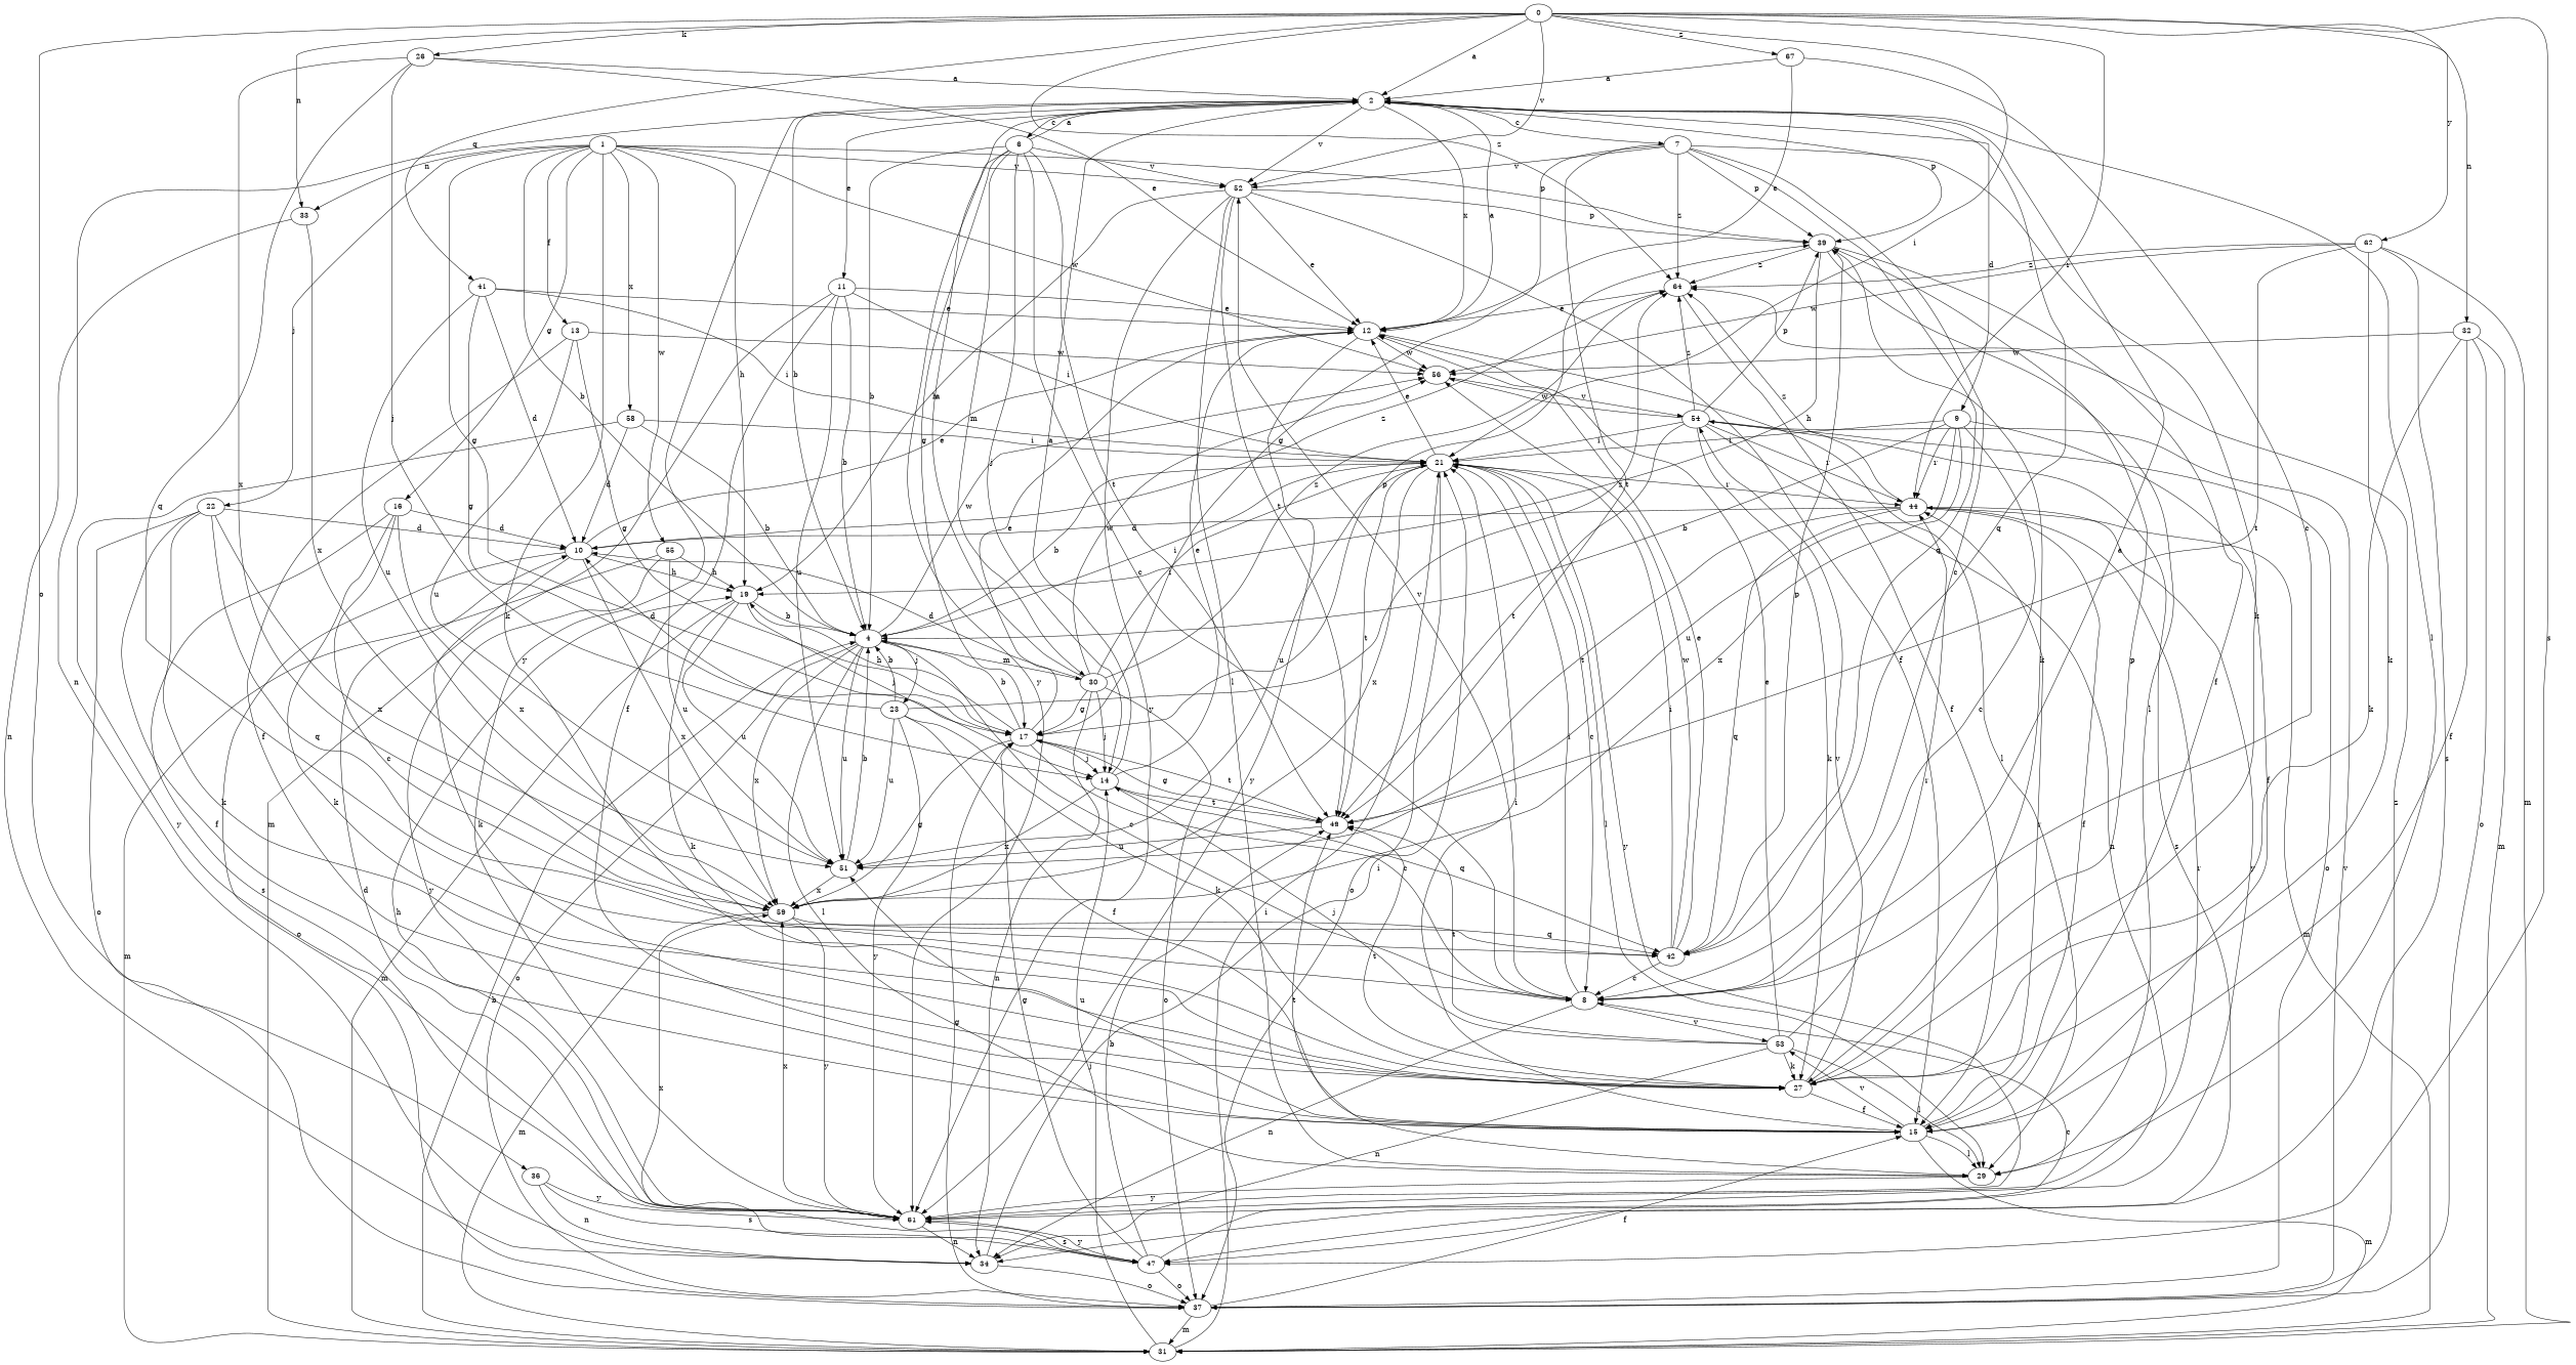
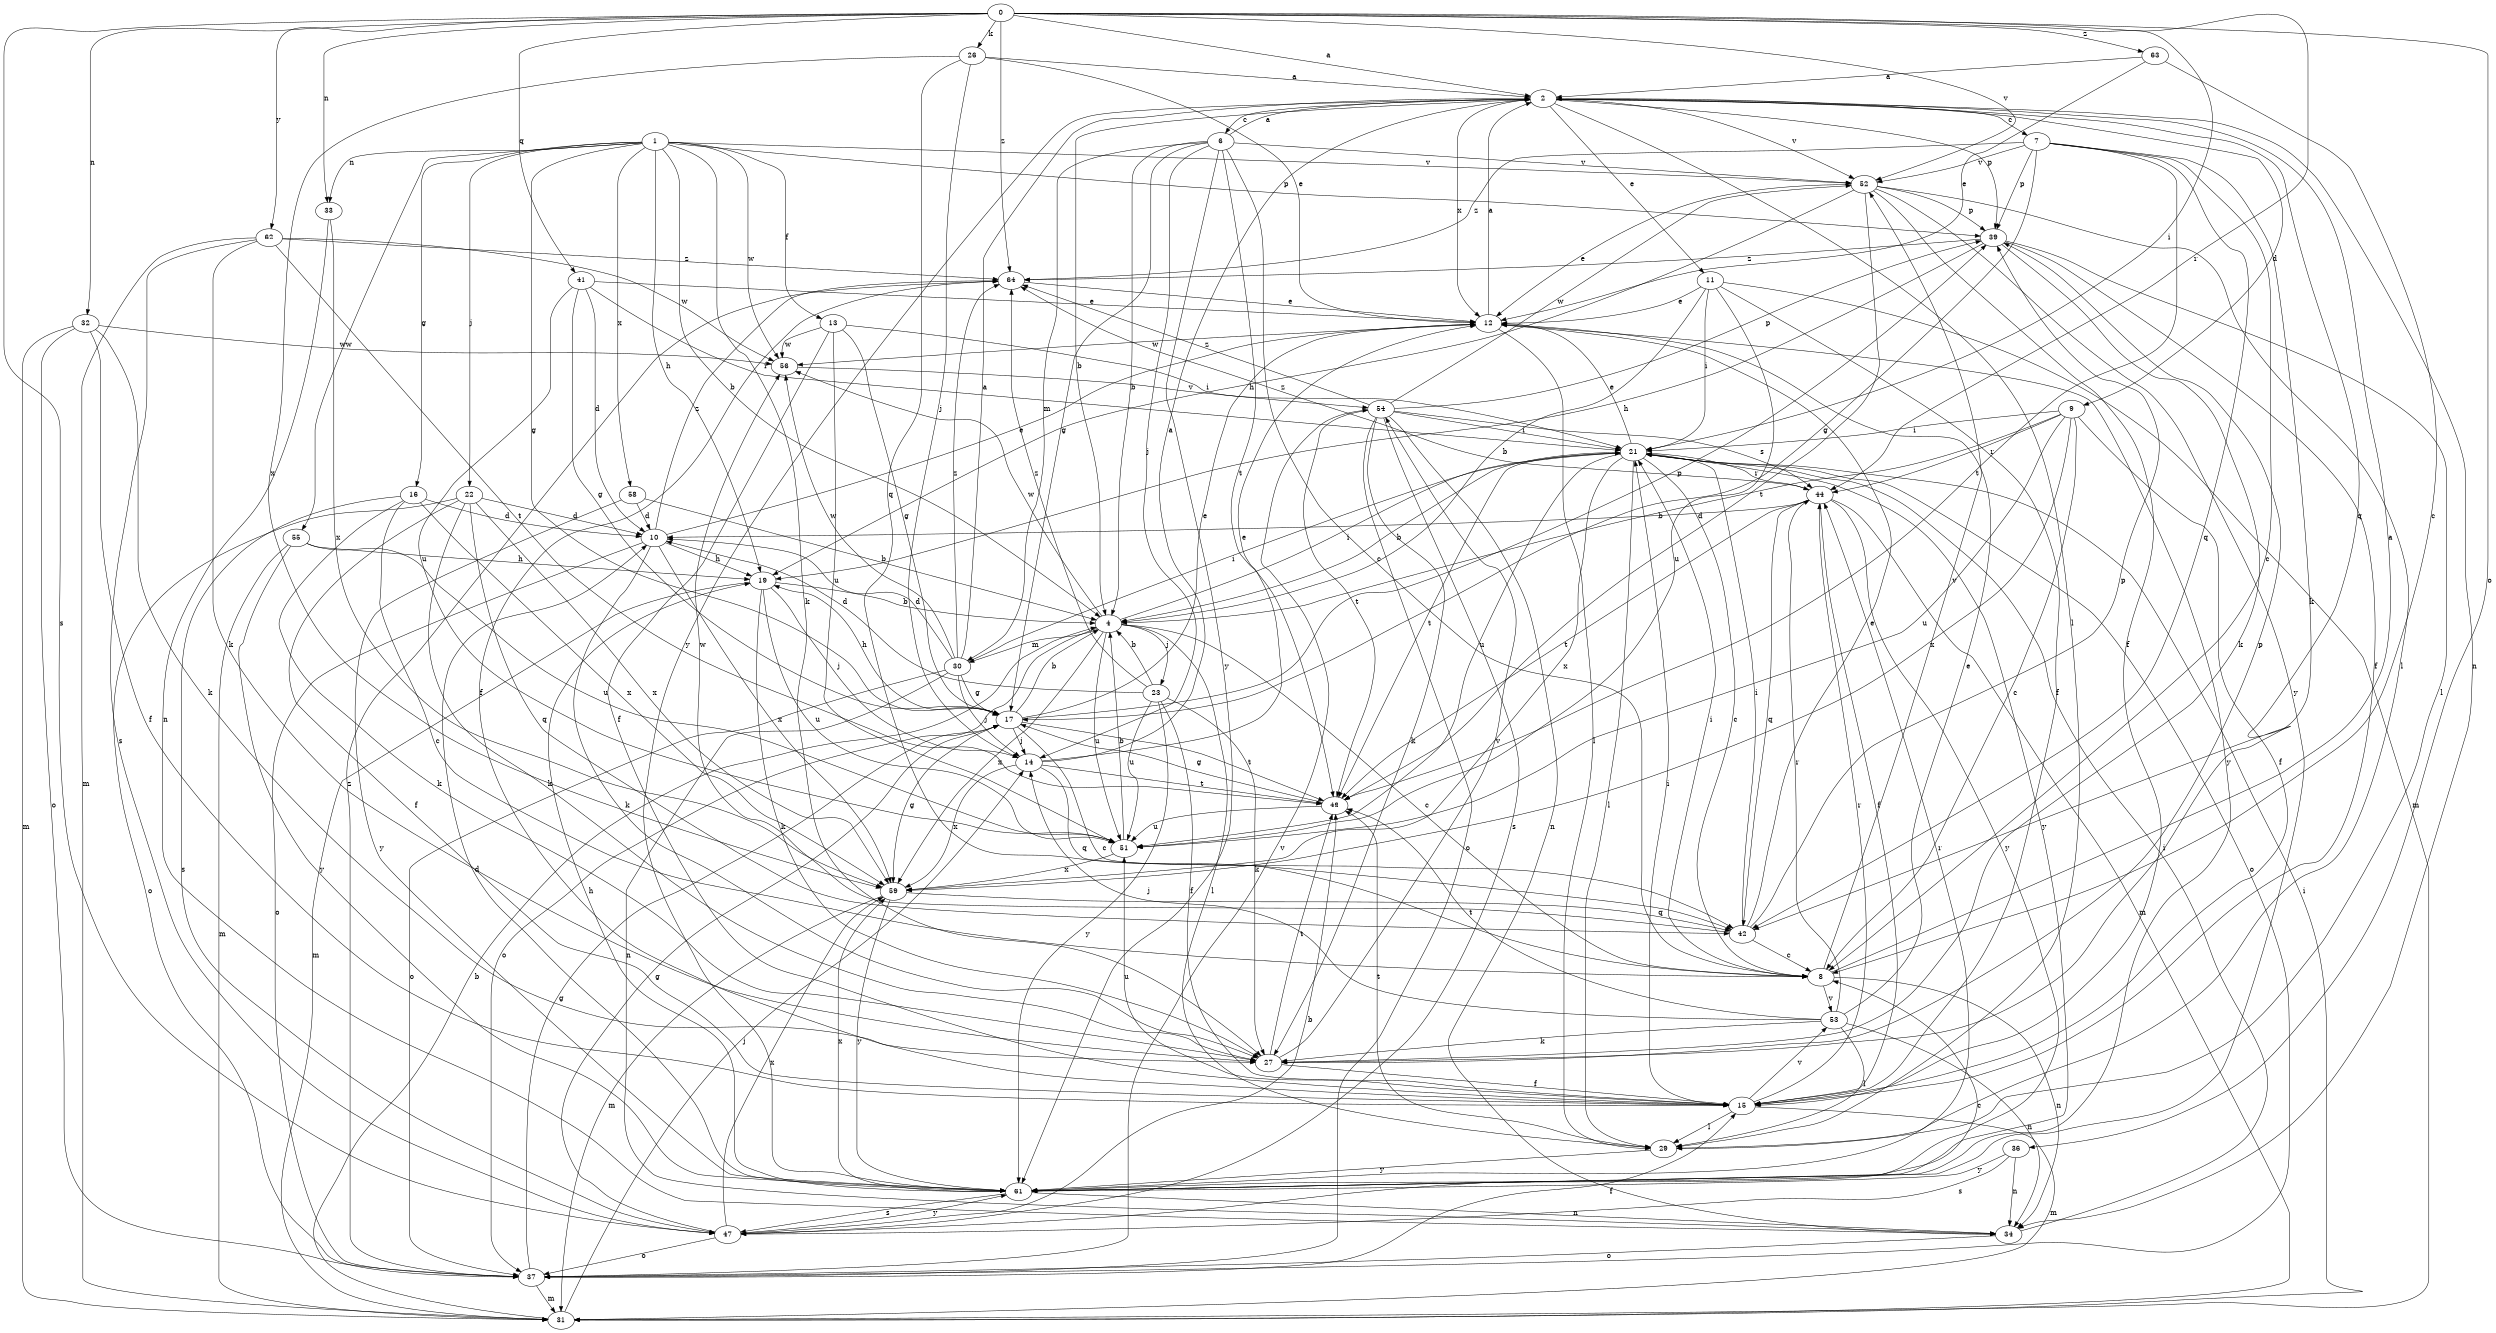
  strict digraph {
    0
    2
    21
    26
    32
    33
    36
    41
    44
    47
    52
    n12 [label=62]
-   63 [label=67]
+   63
    64
    4
    39
    6
    7
    9
    11
    12
    29
    34
    42
    61
    8
    37
    51
    59
    49
    n31 [label=14]
    15
    27
    56
    31
    17
    10
    19
    1
    13
    16
    22
    55
    58
    23
    30
    53
    54
    0 -> 2 [label=a]
    0 -> 21 [label=i]
    0 -> 26 [label=k]
    0 -> 32 [label=n]
    0 -> 33 [label=n]
    0 -> 36 [label=o]
    0 -> 41 [label=q]
    0 -> 44 [label=r]
    0 -> 47 [label=s]
    0 -> 52 [label=v]
    0 -> n12 [label=y]
    0 -> 63 [label=z]
    0 -> 64 [label=z]
    2 -> 52 [label=v]
    2 -> 4 [label=b]
    2 -> 39 [label=p]
    2 -> 6 [label=c]
    2 -> 7 [label=c]
    2 -> 9 [label=d]
    2 -> 11 [label=e]
    2 -> 12 [label=x]
    2 -> 29 [label=l]
    2 -> 34 [label=n]
    2 -> 42 [label=q]
    2 -> 61 [label=y]
    21 -> 44 [label=r]
    21 -> 4 [label=b]
    21 -> 12 [label=e]
    21 -> 29 [label=l]
    21 -> 61 [label=y]
    21 -> 8 [label=c]
    21 -> 37 [label=o]
    21 -> 51 [label=u]
    21 -> 59 [label=x]
    21 -> 49 [label=t]
    26 -> 2 [label=a]
    26 -> 12 [label=e]
    26 -> 42 [label=q]
    26 -> 59 [label=x]
    26 -> n31 [label=j]
    32 -> 37 [label=o]
    32 -> 15 [label=f]
    32 -> 27 [label=k]
    32 -> 56 [label=w]
    32 -> 31 [label=m]
    33 -> 34 [label=n]
    33 -> 59 [label=x]
    36 -> 47 [label=s]
    36 -> 34 [label=n]
    36 -> 61 [label=y]
    41 -> 21 [label=i]
    41 -> 12 [label=e]
    41 -> 51 [label=u]
    41 -> 17 [label=g]
    41 -> 10 [label=d]
    44 -> 64 [label=z]
    44 -> 42 [label=q]
    44 -> 61 [label=y]
    44 -> 49 [label=t]
    44 -> 15 [label=f]
    44 -> 31 [label=m]
    44 -> 10 [label=d]
    47 -> 61 [label=y]
    47 -> 8 [label=c]
    47 -> 37 [label=o]
    47 -> 59 [label=x]
    47 -> 49 [label=b]
    47 -> 17 [label=g]
    52 -> 39 [label=p]
    52 -> 12 [label=e]
    52 -> 29 [label=l]
    52 -> 61 [label=y]
    52 -> 49 [label=t]
    52 -> 15 [label=f]
    52 -> 19 [label=h]
    n12 -> 47 [label=s]
    n12 -> 64 [label=z]
    n12 -> 49 [label=t]
    n12 -> 27 [label=k]
    n12 -> 56 [label=w]
    n12 -> 31 [label=m]
    63 -> 2 [label=a]
    63 -> 12 [label=e]
    63 -> 8 [label=c]
    64 -> 12 [label=e]
    64 -> 15 [label=f]
    4 -> 21 [label=i]
    4 -> 29 [label=l]
    4 -> 8 [label=c]
    4 -> 37 [label=o]
    4 -> 51 [label=u]
    4 -> 59 [label=x]
    4 -> 56 [label=w]
    4 -> 23 [label=j]
    4 -> 30 [label=m]
    39 -> 64 [label=z]
    39 -> 29 [label=l]
    39 -> 15 [label=f]
    39 -> 27 [label=k]
    39 -> 19 [label=h]
    6 -> 2 [label=a]
    6 -> 52 [label=v]
    6 -> 4 [label=b]
    6 -> 61 [label=y]
    6 -> 8 [label=c]
    6 -> 49 [label=t]
    6 -> n31 [label=j]
    6 -> 17 [label=g]
    6 -> 30 [label=m]
    7 -> 52 [label=v]
    7 -> 64 [label=z]
    7 -> 39 [label=p]
    7 -> 42 [label=q]
    7 -> 8 [label=c]
    7 -> 49 [label=t]
    7 -> 27 [label=k]
    7 -> 17 [label=g]
    9 -> 21 [label=i]
    9 -> 44 [label=r]
    9 -> 4 [label=b]
    9 -> 8 [label=c]
    9 -> 51 [label=u]
    9 -> 59 [label=x]
    9 -> 15 [label=f]
    11 -> 21 [label=i]
    11 -> 4 [label=b]
    11 -> 12 [label=e]
    11 -> 51 [label=u]
    11 -> 15 [label=f]
    11 -> 31 [label=m]
    12 -> 2 [label=a]
    12 -> 29 [label=l]
    12 -> 61 [label=y]
    12 -> 56 [label=w]
    29 -> 61 [label=y]
    29 -> 49 [label=t]
    34 -> 21 [label=i]
    34 -> 37 [label=o]
    42 -> 21 [label=i]
    42 -> 39 [label=p]
    42 -> 12 [label=e]
    42 -> 8 [label=c]
    42 -> 56 [label=w]
    61 -> 44 [label=r]
    61 -> 47 [label=s]
    61 -> 34 [label=n]
    61 -> 59 [label=x]
    61 -> 10 [label=d]
    61 -> 19 [label=h]
    8 -> 2 [label=a]
    8 -> 21 [label=i]
    8 -> 52 [label=v]
    8 -> 34 [label=n]
    8 -> 53 [label=v]
    37 -> 64 [label=z]
    37 -> 15 [label=f]
    37 -> 31 [label=m]
    37 -> 17 [label=g]
    37 -> 54 [label=v]
    51 -> 4 [label=b]
    51 -> 59 [label=x]
    59 -> 42 [label=q]
    59 -> 61 [label=y]
    59 -> 31 [label=m]
    49 -> 51 [label=u]
    49 -> 17 [label=g]
    n31 -> 2 [label=a]
    n31 -> 12 [label=e]
    n31 -> 42 [label=q]
    n31 -> 59 [label=x]
    n31 -> 49 [label=t]
    15 -> 21 [label=i]
    15 -> 44 [label=r]
    15 -> 29 [label=l]
    15 -> 51 [label=u]
    15 -> 31 [label=m]
    15 -> 53 [label=v]
    27 -> 39 [label=p]
    27 -> 49 [label=t]
    27 -> 15 [label=f]
    27 -> 54 [label=v]
    56 -> 54 [label=v]
    31 -> 21 [label=i]
    31 -> 4 [label=b]
    31 -> n31 [label=j]
    17 -> 4 [label=b]
    17 -> 39 [label=p]
    17 -> 12 [label=e]
    17 -> 8 [label=c]
    17 -> 59 [label=g]
    17 -> 49 [label=t]
    17 -> n31 [label=j]
    17 -> 19 [label=h]
    10 -> 64 [label=z]
    10 -> 12 [label=e]
    10 -> 37 [label=o]
    10 -> 59 [label=x]
    10 -> 27 [label=k]
    10 -> 19 [label=h]
    19 -> 4 [label=b]
    19 -> 51 [label=u]
    19 -> n31 [label=j]
    19 -> 27 [label=k]
    19 -> 31 [label=m]
    1 -> 33 [label=n]
    1 -> 52 [label=v]
    1 -> 4 [label=b]
    1 -> 39 [label=p]
    1 -> 27 [label=k]
    1 -> 56 [label=w]
    1 -> 17 [label=g]
    1 -> 19 [label=h]
    1 -> 13 [label=f]
    1 -> 16 [label=g]
    1 -> 22 [label=j]
    1 -> 55 [label=w]
    1 -> 58 [label=x]
    13 -> 51 [label=u]
    13 -> 15 [label=f]
    13 -> 56 [label=w]
    13 -> 17 [label=g]
    16 -> 47 [label=s]
    16 -> 8 [label=c]
    16 -> 59 [label=x]
    16 -> 27 [label=k]
    16 -> 10 [label=d]
    22 -> 42 [label=q]
    22 -> 37 [label=o]
    22 -> 59 [label=x]
    22 -> 15 [label=f]
    22 -> 27 [label=k]
    22 -> 10 [label=d]
    55 -> 61 [label=y]
    55 -> 51 [label=u]
    55 -> 31 [label=m]
    55 -> 19 [label=h]
-   58 -> 21 [label=i]
+   13 -> 21 [label=i]
    58 -> 4 [label=b]
    58 -> 61 [label=y]
    58 -> 10 [label=d]
    23 -> 64 [label=z]
    23 -> 4 [label=b]
    23 -> 61 [label=y]
    23 -> 51 [label=u]
    23 -> 15 [label=f]
    23 -> 27 [label=k]
    23 -> 10 [label=d]
    30 -> 2 [label=a]
    30 -> 21 [label=i]
    30 -> 64 [label=z]
    30 -> 34 [label=n]
    30 -> 37 [label=o]
    30 -> n31 [label=j]
    30 -> 56 [label=w]
    30 -> 17 [label=g]
    30 -> 10 [label=d]
    53 -> 44 [label=r]
    53 -> 12 [label=e]
    53 -> 29 [label=l]
    53 -> 34 [label=n]
    53 -> 49 [label=t]
    53 -> n31 [label=j]
    53 -> 27 [label=k]
    54 -> 21 [label=i]
-   54 -> 44 [label=r]
+   54 -> 44 [label=s]
    54 -> 47 [label=s]
    54 -> 64 [label=z]
    54 -> 39 [label=p]
    54 -> 34 [label=n]
    54 -> 37 [label=o]
    54 -> 49 [label=t]
    54 -> 27 [label=k]
-   54 -> 56 [label=w]
+   54 -> 52 [label=w]
  }
